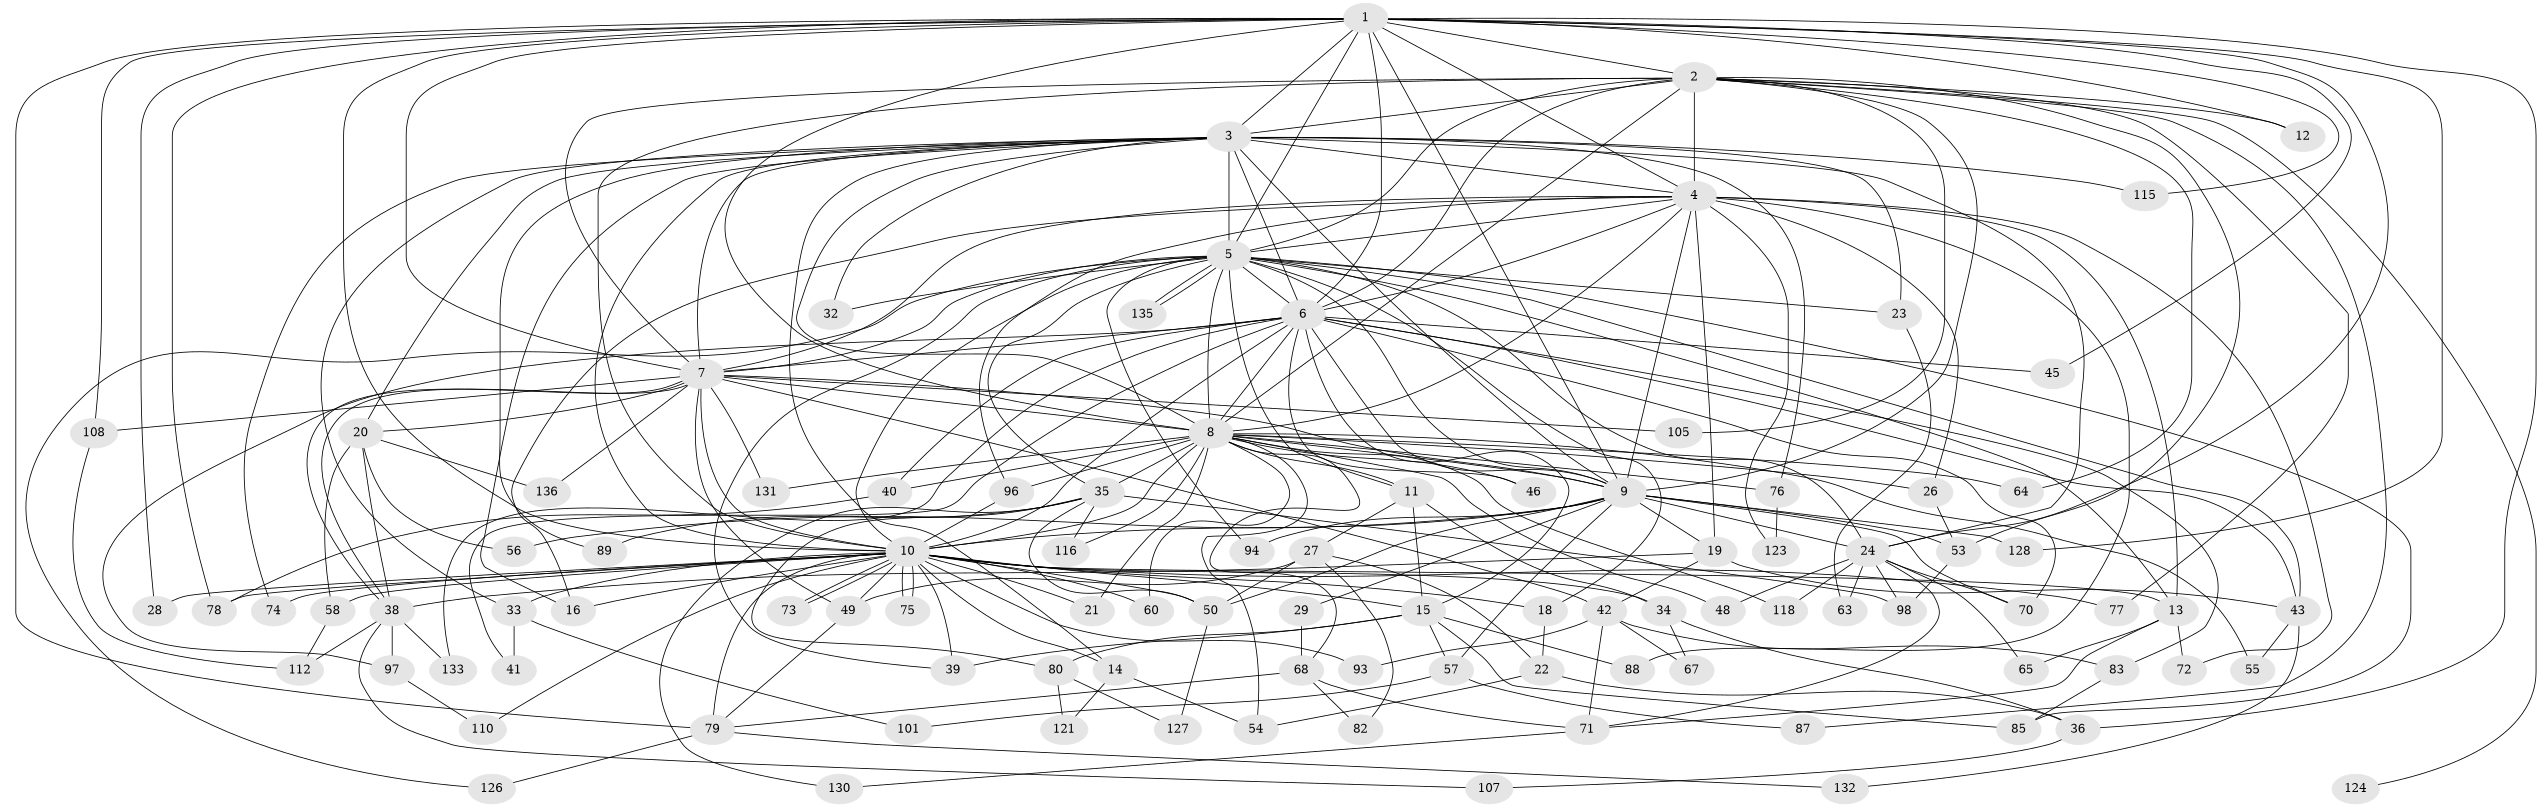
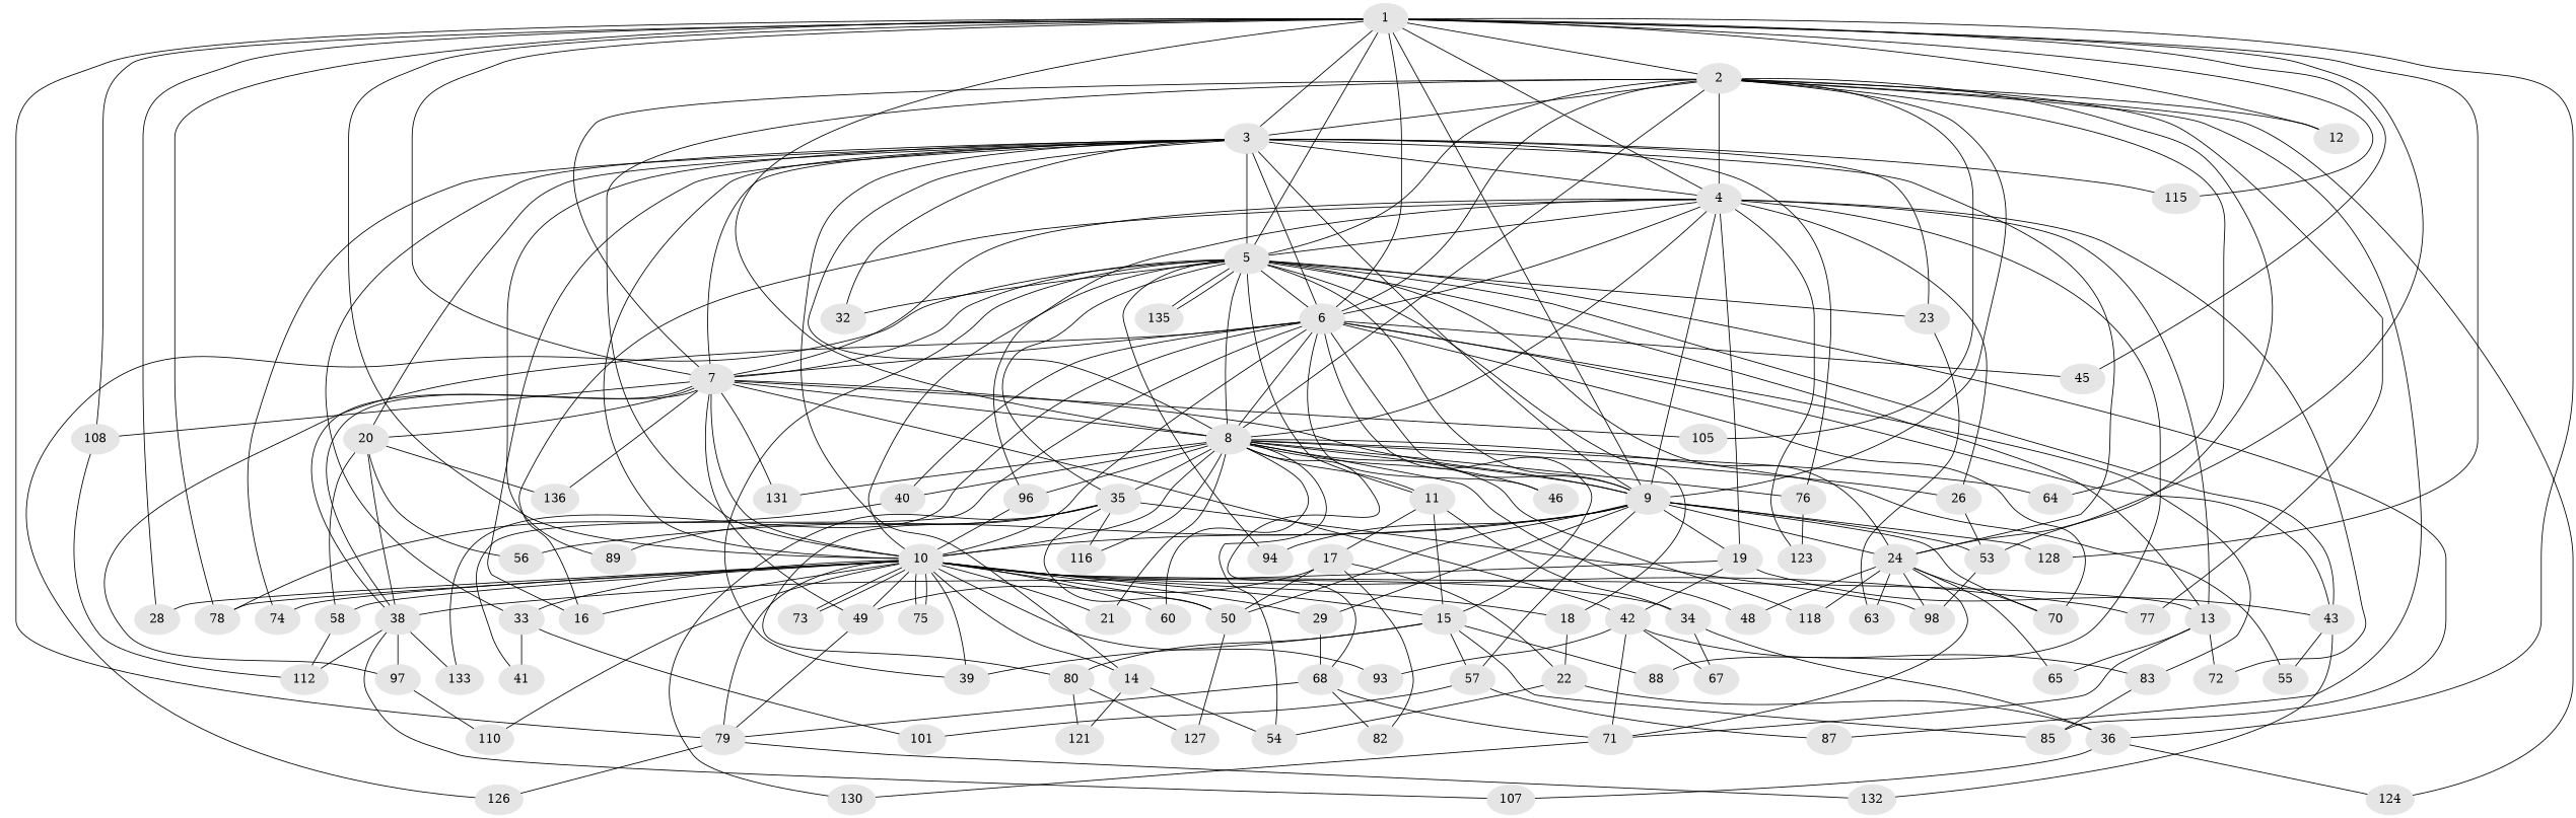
  graph {
    node [color=gray90 style=filled]
    1 [super="+81"]
    2 [super="+125"]
    3 [super="+95"]
    4 [super="+25"]
    5 [super="+30"]
    6 [super="+59"]
    7 [super="+104"]
    8 [super="+47"]
    9 [super="+90"]
    10 [super="+120"]
    12
    24 [super="+102"]
    28
    36 [super="+52"]
    45
    78 [super="+111"]
    79 [super="+129"]
    108
    115
    128
    53 [super="+62"]
    64
    77
    87
    105
    124
    14
    16
    20 [super="+92"]
    23
    32
    33 [super="+61"]
    74
    76
    89
    13 [super="+31"]
    19
    26 [super="+27"]
    72
    88
    96
    123
    11
    18 [super="+37"]
    35 [super="+86"]
    39 [super="+99"]
    43 [super="+51"]
    85
    94
    126
    135
    15 [super="+66"]
    40
    41
    46
    70 [super="+103"]
    83 [super="+122"]
    97
    133
    38 [super="+44"]
    42
    49 [super="+114"]
    131
    136
    21
    48
    54 [super="+109"]
    55 [super="+113"]
    60
    68 [super="+117"]
    116
    118
    29
    50
    56
    57
    34
    58
    73
    75 [super="+91"]
    93
    110
    65
    71 [super="+84"]
    63
    98 [super="+134"]
    107
    132
    112 [super="+119"]
    121
    101
-   17 [super="+100" label=27]
+   17 [super="+100"]
    22
    80
    130
    82
    67
    127
    1 -- 2
    1 -- 3
    1 -- 4
    1 -- 5
    1 -- 6
    1 -- 7
    1 -- 8
    1 -- 9
    1 -- 10
    1 -- 12
    1 -- 24
    1 -- 28
    1 -- 36
    1 -- 45
    1 -- 78
    1 -- 79 [weight=2]
    1 -- 108
    1 -- 115
    1 -- 128
    2 -- 3
    2 -- 4
    2 -- 5
    2 -- 6
    2 -- 7
    2 -- 8
    2 -- 9
    2 -- 10 [weight=2]
    2 -- 12
    2 -- 53
    2 -- 64
    2 -- 77
    2 -- 87
    2 -- 105
    2 -- 124
    3 -- 4
    3 -- 5
    3 -- 6
    3 -- 7
    3 -- 8
    3 -- 9
    3 -- 10
    3 -- 24
    3 -- 115
    3 -- 14
    3 -- 16
    3 -- 20
    3 -- 23 [weight=2]
    3 -- 32
    3 -- 33
    3 -- 74
    3 -- 76
    3 -- 89
    4 -- 5
    4 -- 6
    4 -- 7
    4 -- 8
    4 -- 9 [weight=2]
    4 -- 16
    4 -- 13
    4 -- 19
    4 -- 26 [weight=2]
    4 -- 72
    4 -- 88
    4 -- 96
    4 -- 123
    5 -- 6
    5 -- 7
    5 -- 8
    5 -- 9
    5 -- 10
    5 -- 24
    5 -- 23
    5 -- 32
    5 -- 13
    5 -- 11
    5 -- 18
    5 -- 35
    5 -- 39
    5 -- 43
    5 -- 85
    5 -- 94
    5 -- 126
    5 -- 135
    5 -- 135
    6 -- 7
    6 -- 8
    6 -- 9 [weight=2]
    6 -- 10
    6 -- 45
    6 -- 43
    6 -- 15
    6 -- 40
    6 -- 41
    6 -- 46
    6 -- 70
    6 -- 83
    6 -- 97
    6 -- 133
    7 -- 8
    7 -- 9
    7 -- 10
    7 -- 108
    7 -- 105
    7 -- 20
    7 -- 38 [weight=2]
    7 -- 38
    7 -- 42
    7 -- 49
    7 -- 131
    7 -- 136
    8 -- 9
    8 -- 10 [weight=2]
    8 -- 64
    8 -- 76
    8 -- 26
    8 -- 96
    8 -- 11
    8 -- 35
    8 -- 40
    8 -- 46
    8 -- 131
    8 -- 21
    8 -- 48
    8 -- 54
    8 -- 55 [weight=2]
    8 -- 60
    8 -- 68
    8 -- 116
    8 -- 118
    9 -- 10
    9 -- 24
    9 -- 128
    9 -- 53
    9 -- 19
    9 -- 94
    9 -- 70
    9 -- 29
    9 -- 50
    9 -- 56
    9 -- 57
    10 -- 28
    10 -- 78
    10 -- 79
    10 -- 77
    10 -- 14
    10 -- 16
    10 -- 33 [weight=2]
    10 -- 74
    10 -- 13
    10 -- 18 [weight=2]
    10 -- 39
    10 -- 15
    10 -- 49
    10 -- 21
    10 -- 60
+   10 -- 29
    10 -- 50
    10 -- 34
    10 -- 58
    10 -- 73
    10 -- 73
    10 -- 75 [weight=2]
    10 -- 75
    10 -- 93
    10 -- 110
    24 -- 70
    24 -- 48
    24 -- 118
    24 -- 65
    24 -- 71
    24 -- 63
    24 -- 98
+   36 -- 124
    36 -- 107
    79 -- 126
    79 -- 132
    108 -- 112
    53 -- 98
    14 -- 54
    14 -- 121
    20 -- 38
    20 -- 136
    20 -- 56
    20 -- 58
    23 -- 63
    33 -- 41
    33 -- 101
    76 -- 123
    13 -- 72
    13 -- 65
    13 -- 71
    19 -- 43
    19 -- 38
    19 -- 42
    26 -- 53
    96 -- 10
    11 -- 15
    11 -- 34
    11 -- 17
    18 -- 22
    35 -- 89
    35 -- 116
    35 -- 50
    35 -- 98
    35 -- 80
    35 -- 130
    43 -- 55
    43 -- 132
    15 -- 88
    15 -- 39
    15 -- 85
    15 -- 57
    15 -- 80
    40 -- 78
    83 -- 85
    97 -- 110
    38 -- 97
    38 -- 133
    38 -- 107
    38 -- 112
    42 -- 83
    42 -- 93
    42 -- 71
    42 -- 67
    49 -- 79
    68 -- 79
    68 -- 71
    68 -- 82
    29 -- 68
    50 -- 127
    57 -- 87
    57 -- 101
    34 -- 36
    34 -- 67
    58 -- 112
    71 -- 130
    17 -- 49
    17 -- 50
    17 -- 22
    17 -- 82
    22 -- 36
    22 -- 54
    80 -- 121
    80 -- 127
  }
